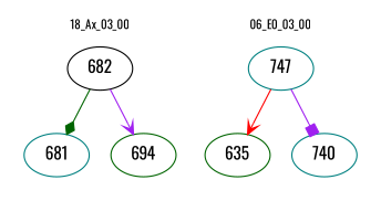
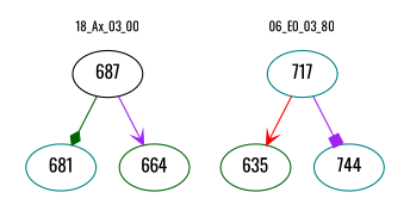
  digraph {
    fontname=Oswald
    node [color=teal fontname=Oswald]
    edge [arrowhead=vee color=purple fontname=Oswald]
-   n1 [color=black label=682]
+   n1 [color=black label=687]
    n2 [label=681]
-   n3 [color=darkgreen label=694]
-   n4 [label=747]
+   n3 [color=darkgreen label=664]
+   n4 [label=717]
    n5 [color=darkgreen label=635]
-   n6 [label=740]
+   n6 [label=744]
    subgraph cluster_1 {
      color=white
      fontsize=10
      label="18_Ax_03_00"
      n1
      n2
      n3
    }
    subgraph cluster_2 {
      color=white
      fontsize=10
-     label="06_E0_03_00"
+     label="06_E0_03_80"
      n4
      n5
      n6
    }
    n1 -> n2 [arrowhead=diamond color=darkgreen]
    n1 -> n3
    n4 -> n5 [color=red]
    n4 -> n6 [arrowhead=box]
  }
